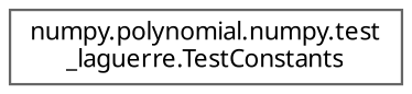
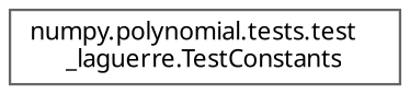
  digraph {
    rankdir=LR
    fontname="Noto Sans"
-   n1 [color=grey40 fillcolor=white fontname="Noto Sans" fontsize=10 height=0.2 label="numpy.polynomial.numpy.test\l_laguerre.TestConstants" shape=box style=filled width=0.4]
+   n1 [color=grey40 fillcolor=white fontname="Noto Sans" fontsize=10 height=0.2 label="numpy.polynomial.tests.test\l_laguerre.TestConstants" shape=box style=filled width=0.4]
  }
